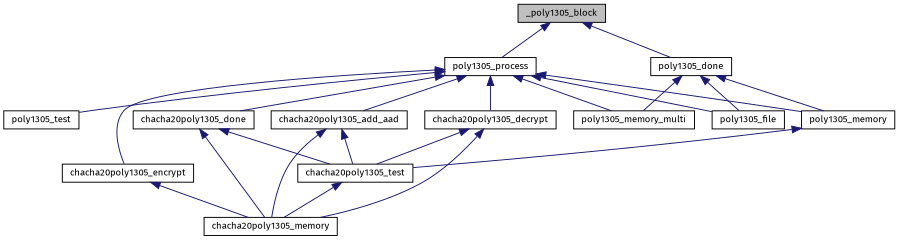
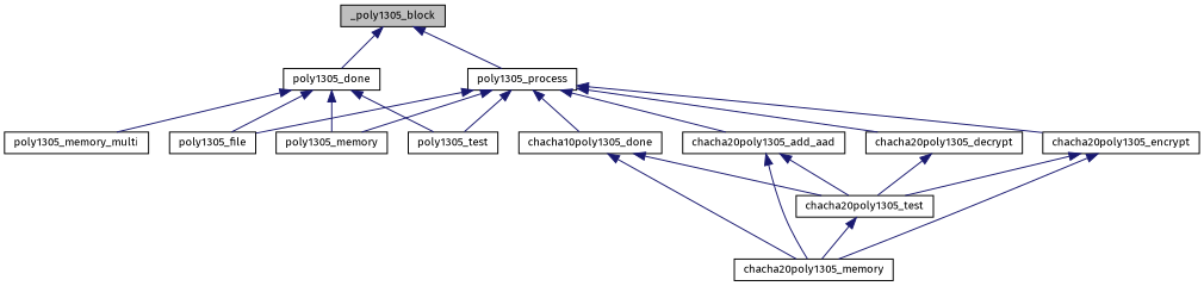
  digraph {
    fontname="Fira Sans"
    rankdir=TB
    node [color=black fillcolor=white fontname="Fira Sans" fontsize=10 shape=record style=filled]
    edge [color=midnightblue dir=back fontname="Fira Sans" fontsize=10 labelfontname=Helvetica labelfontsize=10 style=solid]
    n1 [fillcolor=grey75 fontcolor=black height=0.2 label=_poly1305_block width=0.4]
    n2 [height=0.2 label=poly1305_done width=0.4]
    n3 [height=0.2 label=poly1305_process width=0.4]
    n4 [height=0.2 label=poly1305_file width=0.4]
    n5 [height=0.2 label=poly1305_memory width=0.4]
    n6 [height=0.2 label=poly1305_memory_multi width=0.4]
    n7 [height=0.2 label=poly1305_test width=0.4]
-   n8 [height=0.2 label=chacha20poly1305_done width=0.4]
+   n8 [height=0.2 label=chacha10poly1305_done width=0.4]
    n9 [height=0.2 label=chacha20poly1305_add_aad width=0.4]
    n10 [height=0.2 label=chacha20poly1305_decrypt width=0.4]
    n11 [height=0.2 label=chacha20poly1305_encrypt width=0.4]
    n12 [height=0.2 label=chacha20poly1305_memory width=0.4]
    n13 [height=0.2 label=chacha20poly1305_test width=0.4]
    n1 -> n2
    n1 -> n3
    n2 -> n4
    n2 -> n5
    n2 -> n6
+   n2 -> n7
    n3 -> n4
    n3 -> n5
-   n3 -> n6
    n3 -> n7
    n3 -> n8
    n3 -> n9
    n3 -> n10
    n3 -> n11
    n8 -> n12
    n8 -> n13
    n9 -> n12
    n9 -> n13
-   n10 -> n12
    n10 -> n13
    n11 -> n12
-   n5 -> n13
+   n11 -> n13
    n13 -> n12
  }
